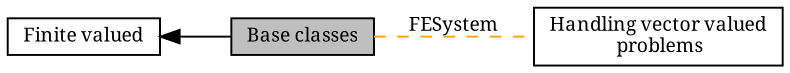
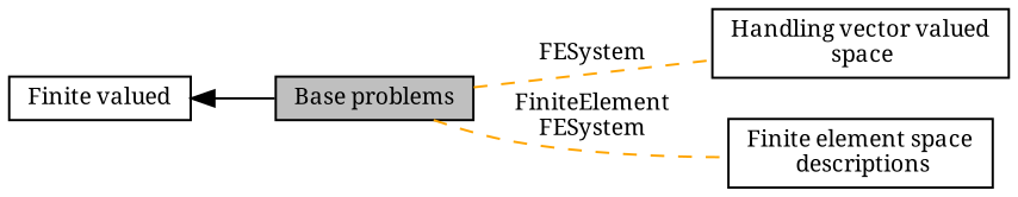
  digraph {
    fontname="Noto Serif"
    rankdir=LR
    node [color=black fillcolor=white fontname="Noto Serif" fontsize=10 shape=box style=filled]
    edge [color=orange dir=none fontname="Noto Serif" fontsize=10 labelfontname=Helvetica labelfontsize=10 shape=plaintext style=dashed]
-   n1 [fillcolor=grey75 fontcolor=black height=0.2 label="Base classes" width=0.4]
-   n2 [height=0.2 label="Handling vector valued\l problems" width=0.4]
+   n1 [fillcolor=grey75 fontcolor=black height=0.2 label="Base problems" width=0.4]
+   n2 [height=0.2 label="Handling vector valued\l space" width=0.4]
+   n3 [height=0.2 label="Finite element space\l descriptions" width=0.4]
    n4 [height=0.2 label="Finite valued" width=0.4]
    n1 -> n2 [label=FESystem]
+   n1 -> n3 [label="FiniteElement\nFESystem"]
    n4 -> n1 [dir=back style=solid color=""]
  }
